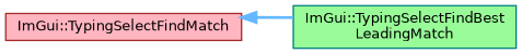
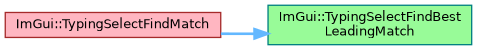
  digraph {
    rankdir=RL
    node [fontname=Helvetica fontsize=10 shape=box style=filled]
    n1 [color=teal fillcolor=palegreen fontcolor=black height=0.2 label="ImGui::TypingSelectFindBest\lLeadingMatch" width=0.4]
    n2 [color=brown fillcolor=lightpink height=0.2 label="ImGui::TypingSelectFindMatch" width=0.4]
-   n2 -> n1 [color=steelblue1 dir=back fontname=Helvetica fontsize=10 labelfontname=Helvetica labelfontsize=10 style=bold]
+   n1 -> n2 [color=steelblue1 dir=back fontname=Helvetica fontsize=10 labelfontname=Helvetica labelfontsize=10 style=bold]
  }
